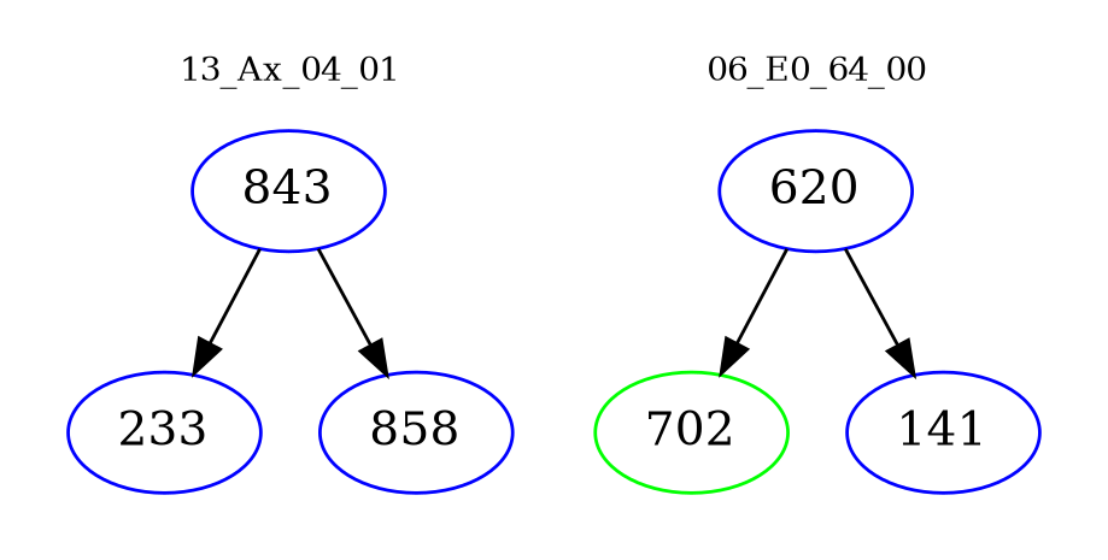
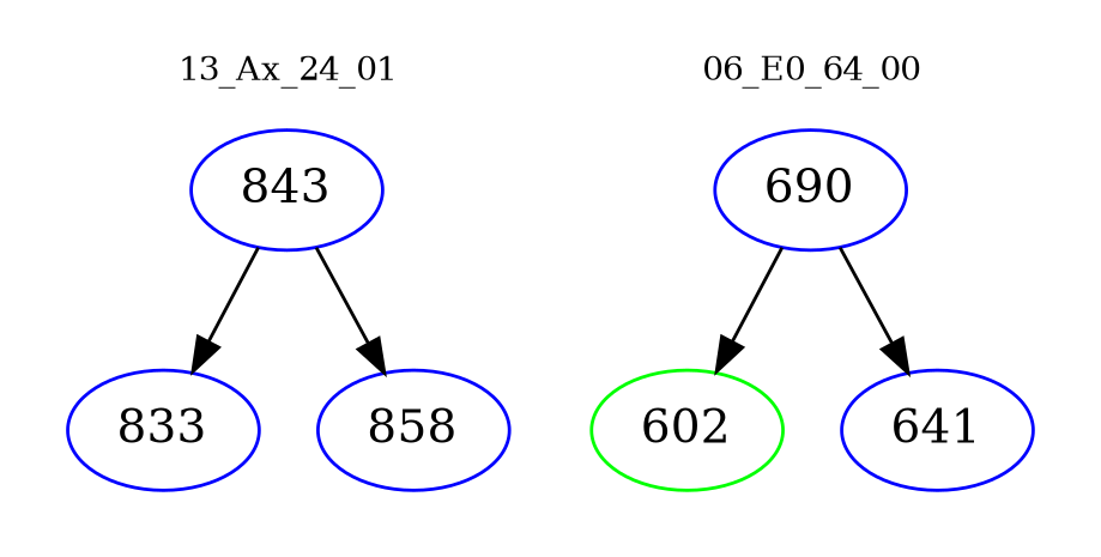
  digraph {
    node [color=blue]
    edge [color=black]
    n1 [label=843]
-   n2 [label=233]
+   n2 [label=833]
    n3 [label=858]
-   n4 [label=620]
-   n5 [color=green label=702]
-   n6 [label=141]
+   n4 [label=690]
+   n5 [color=green label=602]
+   n6 [label=641]
    subgraph cluster_1 {
      color=white
      fontsize=10
-     label="13_Ax_04_01"
+     label="13_Ax_24_01"
      n1
      n2
      n3
    }
    subgraph cluster_2 {
      color=white
      fontsize=10
      label="06_E0_64_00"
      n4
      n5
      n6
    }
    n1 -> n2
    n1 -> n3
    n4 -> n5
    n4 -> n6
  }
